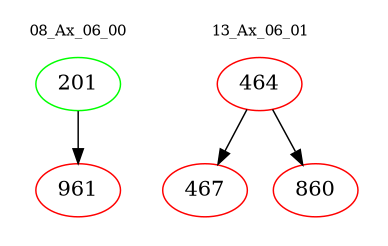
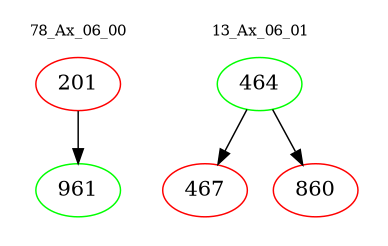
  digraph {
    node [color=red]
    edge [color=black]
-   n1 [color=green label=201]
-   n2 [label=961]
-   n3 [label=464]
+   n1 [label=201]
+   n2 [color=green label=961]
+   n3 [color=green label=464]
    n4 [label=467]
    n5 [label=860]
    subgraph cluster_1 {
      color=white
      fontsize=10
-     label="08_Ax_06_00"
+     label="78_Ax_06_00"
      n1
      n2
    }
    subgraph cluster_2 {
      color=white
      fontsize=10
      label="13_Ax_06_01"
      n3
      n4
      n5
    }
    n1 -> n2
    n3 -> n4
    n3 -> n5
  }
